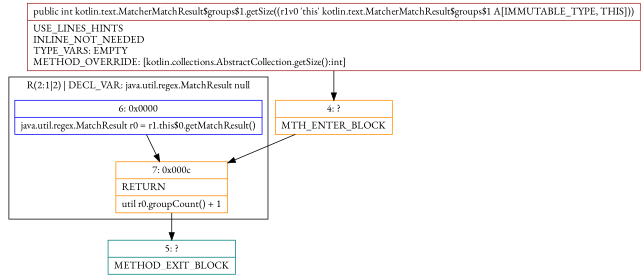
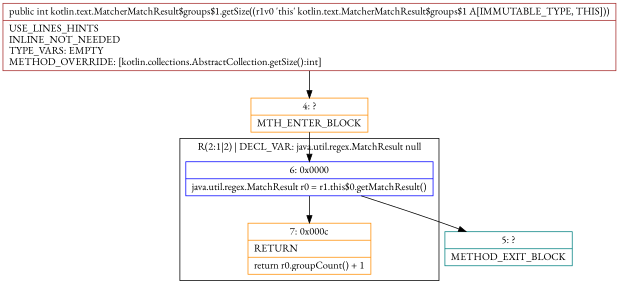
  digraph {
    fontname="EB Garamond"
    node [color=darkorange fontname="EB Garamond" shape=record]
    edge [fontname="EB Garamond"]
    n1 [color=blue label="{6\:\ 0x0000|java.util.regex.MatchResult r0 = r1.this$0.getMatchResult()\l}"]
-   n2 [label="{7\:\ 0x000c|RETURN\l|util r0.groupCount() + 1\l}"]
+   n2 [label="{7\:\ 0x000c|RETURN\l|return r0.groupCount() + 1\l}"]
    n3 [color=teal label="{5\:\ ?|METHOD_EXIT_BLOCK\l}"]
    n4 [label="{4\:\ ?|MTH_ENTER_BLOCK\l}"]
    n5 [color=brown label="{public int kotlin.text.MatcherMatchResult$groups$1.getSize((r1v0 'this' kotlin.text.MatcherMatchResult$groups$1 A[IMMUTABLE_TYPE, THIS]))  | USE_LINES_HINTS\lINLINE_NOT_NEEDED\lTYPE_VARS: EMPTY\lMETHOD_OVERRIDE: [kotlin.collections.AbstractCollection.getSize():int]\l}"]
    subgraph cluster_1 {
      label="R(2:1|2) | DECL_VAR: java.util.regex.MatchResult null\l"
      n1
      n2
    }
    n1 -> n2
-   n2 -> n3
-   n4 -> n2
+   n1 -> n3
+   n4 -> n1
    n5 -> n4
  }
